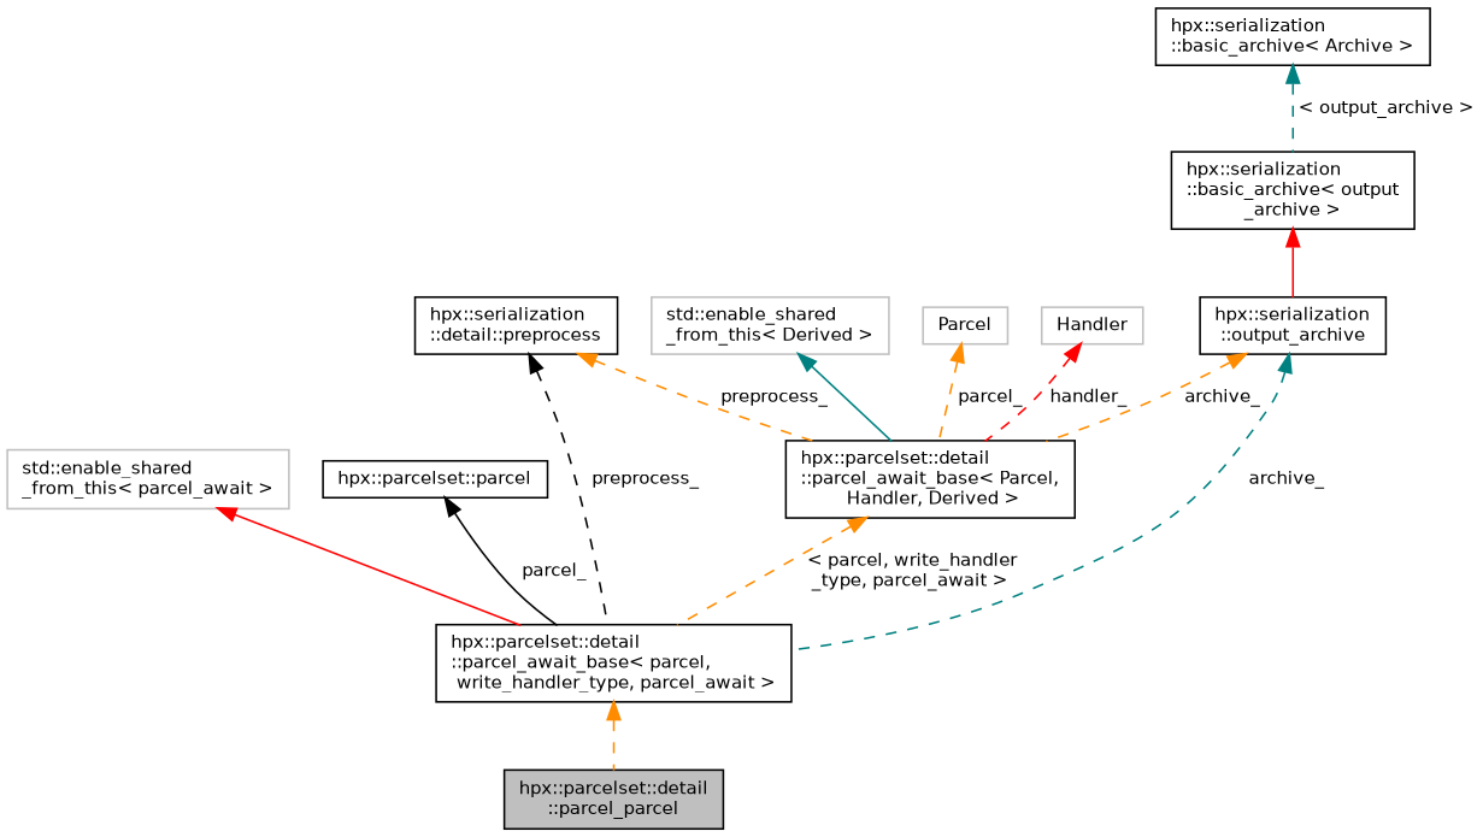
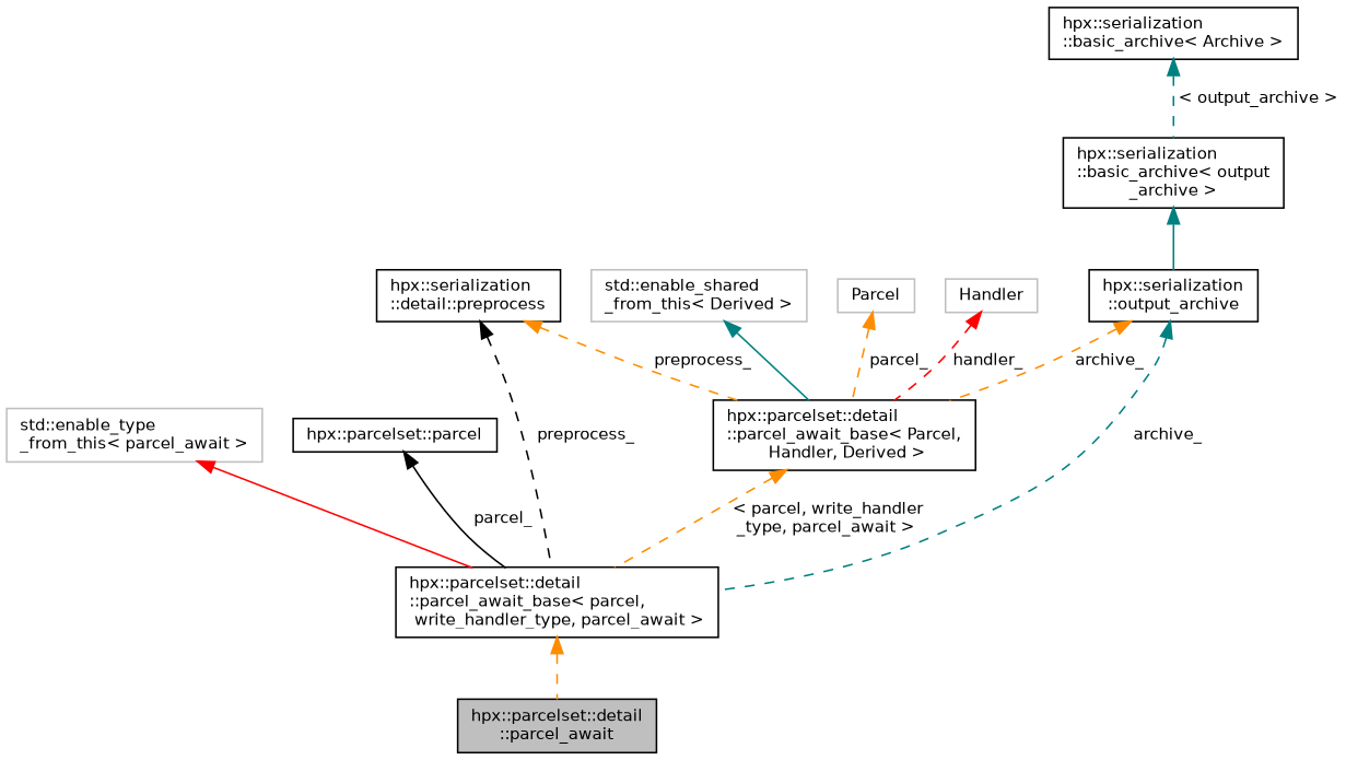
  digraph {
    rankdir=TB
    node [color=black fillcolor=white fontname=Helvetica fontsize=10 shape=record style=filled]
    edge [color=darkorange dir=back fontname=Helvetica fontsize=10 labelfontname=Helvetica labelfontsize=10 style=dashed]
-   n1 [fillcolor=grey75 fontcolor=black height=0.2 label="hpx::parcelset::detail\l::parcel_parcel" width=0.4]
+   n1 [fillcolor=grey75 fontcolor=black height=0.2 label="hpx::parcelset::detail\l::parcel_await" width=0.4]
    n2 [height=0.2 label="hpx::parcelset::detail\l::parcel_await_base\< parcel,\l write_handler_type, parcel_await \>" width=0.4]
-   n3 [color=grey75 height=0.2 label="std::enable_shared\l_from_this\< parcel_await  \>" width=0.4]
+   n3 [color=grey75 height=0.2 label="std::enable_type\l_from_this\< parcel_await  \>" width=0.4]
    n4 [height=0.2 label="hpx::parcelset::parcel" width=0.4]
    n5 [height=0.2 label="hpx::serialization\l::detail::preprocess" width=0.4]
    n6 [height=0.2 label="hpx::parcelset::detail\l::parcel_await_base\< Parcel,\l Handler, Derived \>" width=0.4]
    n7 [height=0.2 label="hpx::serialization\l::output_archive" width=0.4]
    n8 [height=0.2 label="hpx::serialization\l::basic_archive\< output\l_archive \>" width=0.4]
    n9 [height=0.2 label="hpx::serialization\l::basic_archive\< Archive \>" width=0.4]
    n10 [color=grey75 height=0.2 label="std::enable_shared\l_from_this\< Derived \>" width=0.4]
    n11 [color=grey75 height=0.2 label=Parcel width=0.4]
    n12 [color=grey75 height=0.2 label=Handler width=0.4]
    n2 -> n1
    n3 -> n2 [color=red style=solid]
    n4 -> n2 [color=black label=" parcel_" style=solid]
    n5 -> n2 [color=black label=" preprocess_"]
    n5 -> n6 [label=" preprocess_"]
    n6 -> n2 [label=" \< parcel, write_handler\l_type, parcel_await \>"]
    n7 -> n2 [color=teal label=" archive_"]
    n7 -> n6 [label=" archive_"]
-   n8 -> n7 [color=red style=solid]
+   n8 -> n7 [color=teal style=solid]
    n9 -> n8 [color=teal label=" \< output_archive \>"]
    n10 -> n6 [color=teal style=solid]
    n11 -> n6 [label=" parcel_"]
    n12 -> n6 [color=red label=" handler_"]
  }
